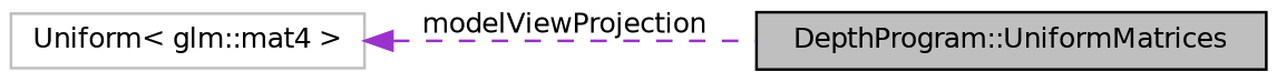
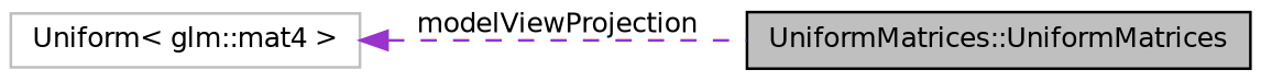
  digraph {
    rankdir=LR
    node [fontname=Helvetica fontsize=10 shape=record style=filled]
-   n1 [color=black fillcolor=grey75 fontcolor=black height=0.2 label="DepthProgram::UniformMatrices" width=0.4]
+   n1 [color=black fillcolor=grey75 fontcolor=black height=0.2 label="UniformMatrices::UniformMatrices" width=0.4]
    n2 [color=grey75 fillcolor=white height=0.2 label="Uniform\< glm::mat4 \>" width=0.4]
    n2 -> n1 [color=darkorchid3 dir=back fontname=Helvetica fontsize=10 label=" modelViewProjection" labelfontname=Helvetica labelfontsize=10 style=dashed]
  }
